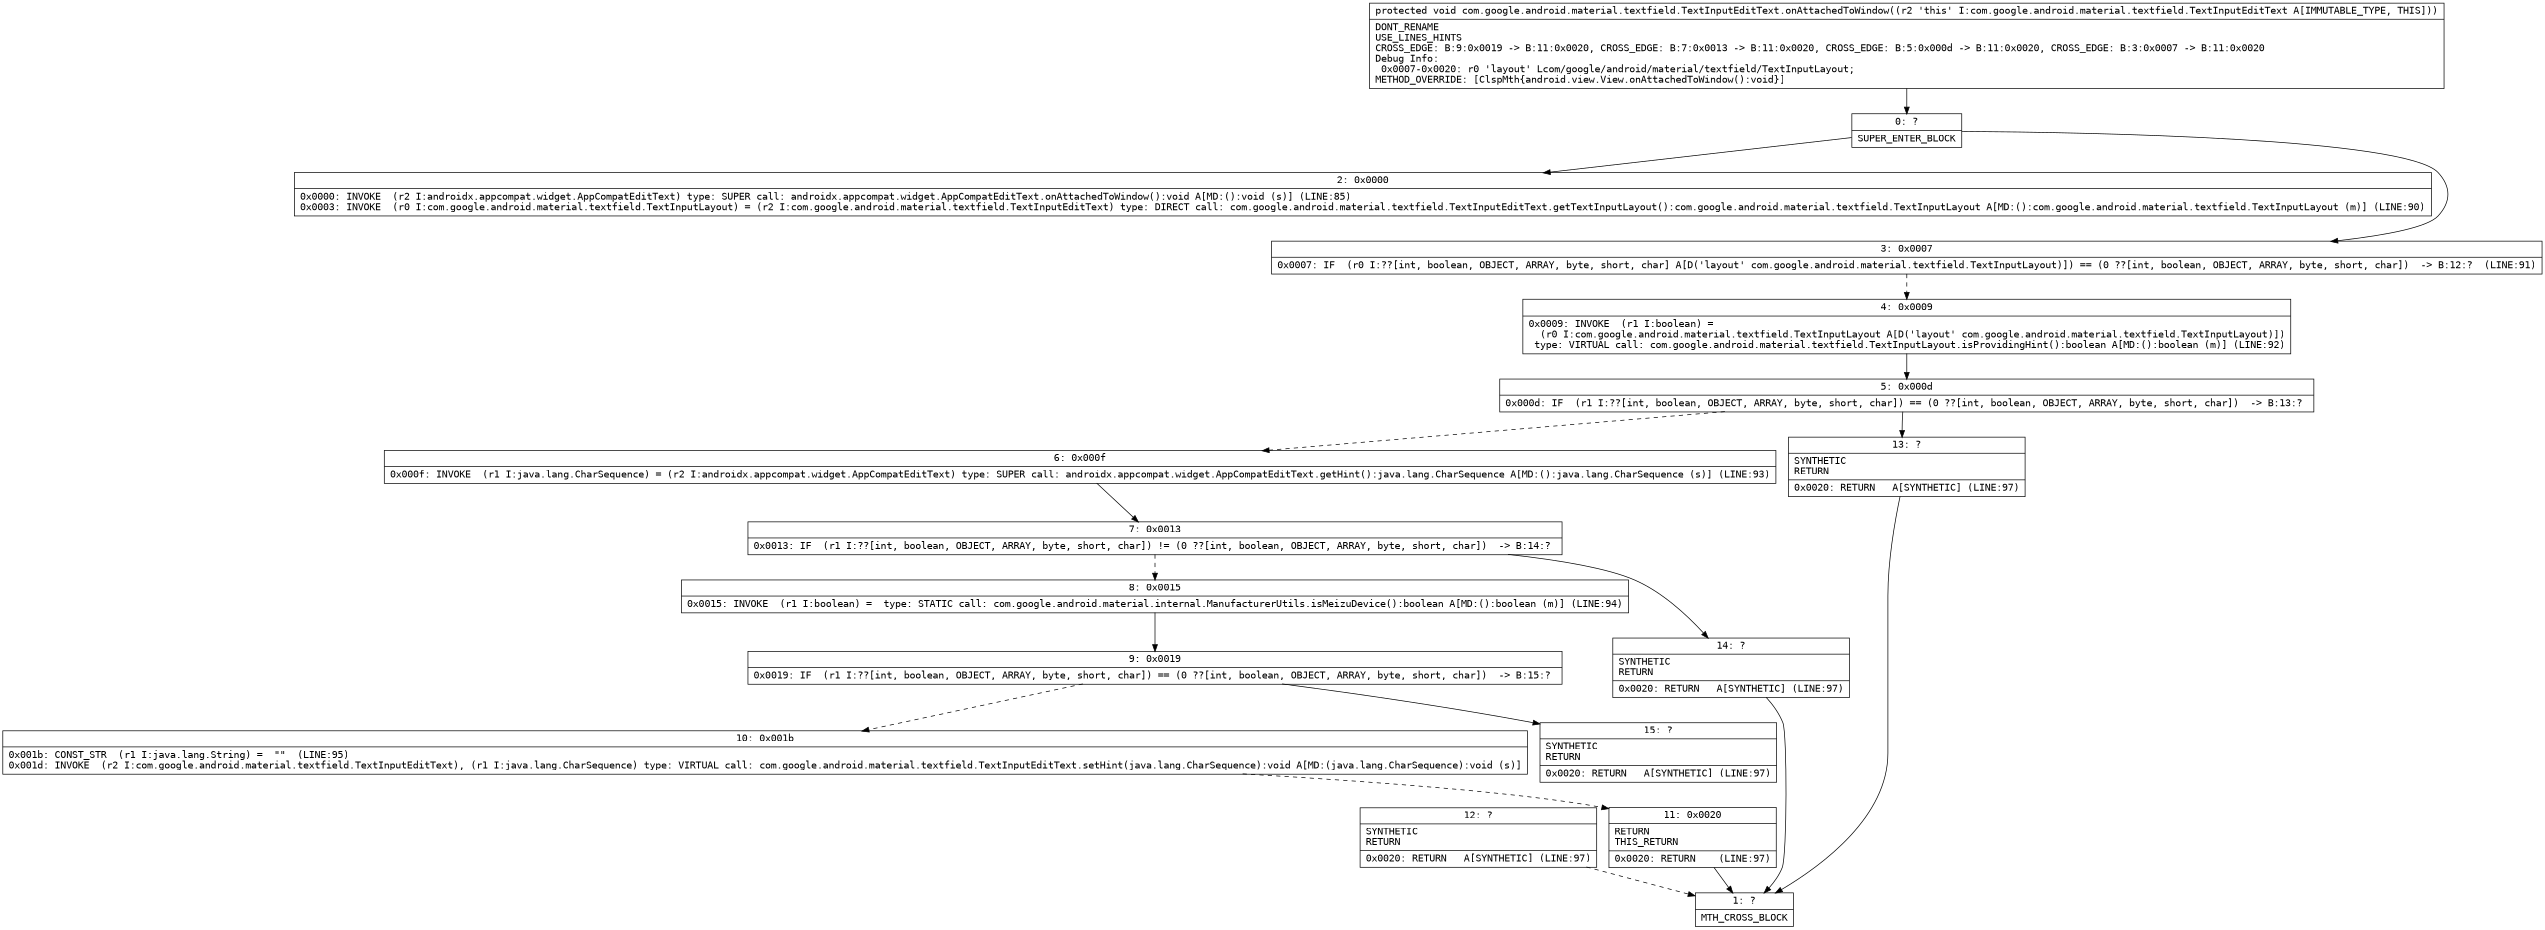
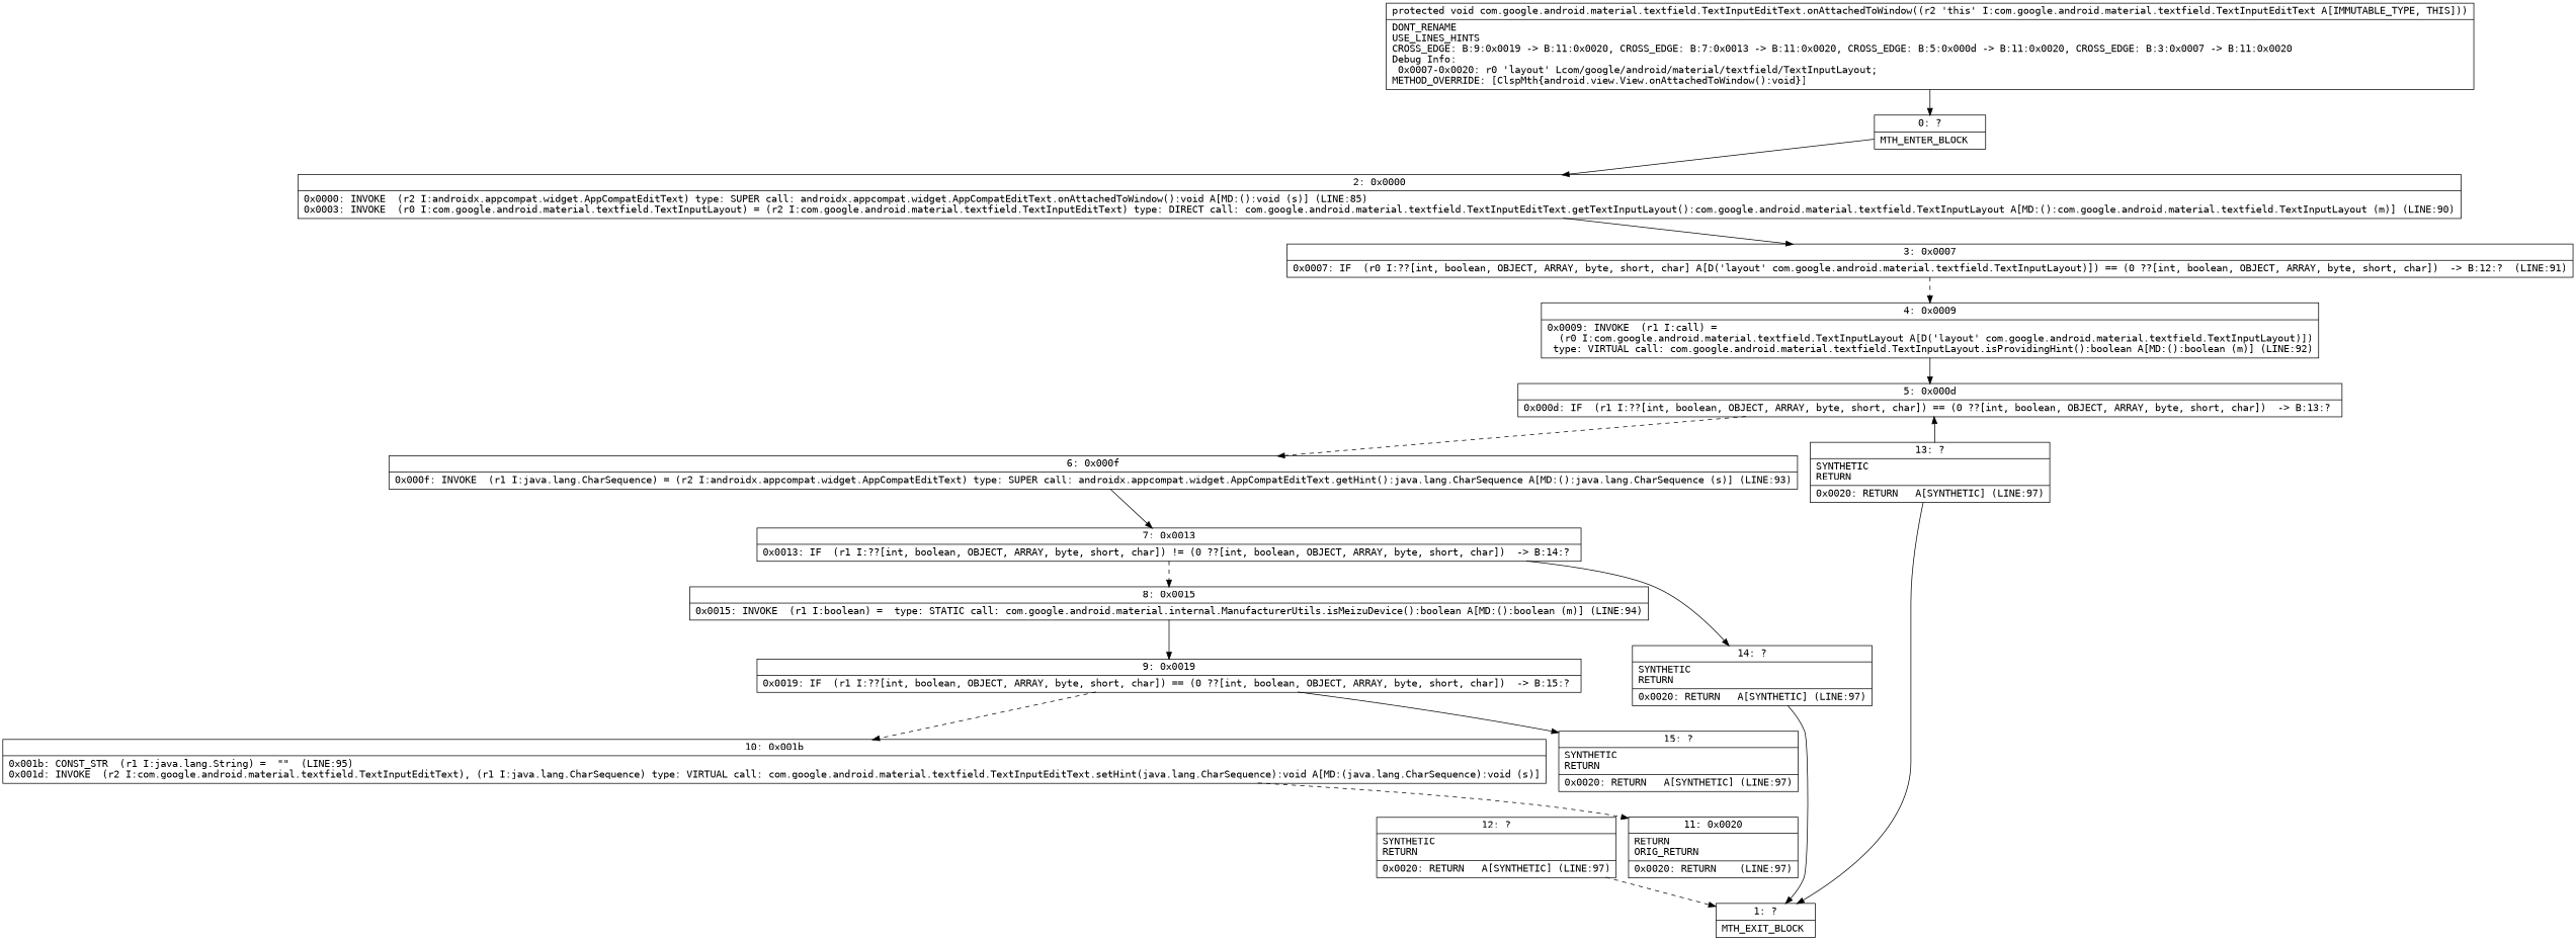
  digraph {
    fontname="DejaVu Sans Mono"
    node [fontname="DejaVu Sans Mono" shape=record]
    edge [fontname="DejaVu Sans Mono"]
-   n1 [label="{0\:\ ?|SUPER_ENTER_BLOCK\l}"]
+   n1 [label="{0\:\ ?|MTH_ENTER_BLOCK\l}"]
    n2 [label="{2\:\ 0x0000|0x0000: INVOKE  (r2 I:androidx.appcompat.widget.AppCompatEditText) type: SUPER call: androidx.appcompat.widget.AppCompatEditText.onAttachedToWindow():void A[MD:():void (s)] (LINE:85)\l0x0003: INVOKE  (r0 I:com.google.android.material.textfield.TextInputLayout) = (r2 I:com.google.android.material.textfield.TextInputEditText) type: DIRECT call: com.google.android.material.textfield.TextInputEditText.getTextInputLayout():com.google.android.material.textfield.TextInputLayout A[MD:():com.google.android.material.textfield.TextInputLayout (m)] (LINE:90)\l}"]
    n3 [label="{3\:\ 0x0007|0x0007: IF  (r0 I:??[int, boolean, OBJECT, ARRAY, byte, short, char] A[D('layout' com.google.android.material.textfield.TextInputLayout)]) == (0 ??[int, boolean, OBJECT, ARRAY, byte, short, char])  \-\> B:12:?  (LINE:91)\l}"]
-   n4 [label="{4\:\ 0x0009|0x0009: INVOKE  (r1 I:boolean) = \l  (r0 I:com.google.android.material.textfield.TextInputLayout A[D('layout' com.google.android.material.textfield.TextInputLayout)])\l type: VIRTUAL call: com.google.android.material.textfield.TextInputLayout.isProvidingHint():boolean A[MD:():boolean (m)] (LINE:92)\l}"]
+   n4 [label="{4\:\ 0x0009|0x0009: INVOKE  (r1 I:call) = \l  (r0 I:com.google.android.material.textfield.TextInputLayout A[D('layout' com.google.android.material.textfield.TextInputLayout)])\l type: VIRTUAL call: com.google.android.material.textfield.TextInputLayout.isProvidingHint():boolean A[MD:():boolean (m)] (LINE:92)\l}"]
    n5 [label="{5\:\ 0x000d|0x000d: IF  (r1 I:??[int, boolean, OBJECT, ARRAY, byte, short, char]) == (0 ??[int, boolean, OBJECT, ARRAY, byte, short, char])  \-\> B:13:? \l}"]
    n6 [label="{12\:\ ?|SYNTHETIC\lRETURN\l|0x0020: RETURN   A[SYNTHETIC] (LINE:97)\l}"]
-   n7 [label="{1\:\ ?|MTH_CROSS_BLOCK\l}"]
+   n7 [label="{1\:\ ?|MTH_EXIT_BLOCK\l}"]
    n8 [label="{6\:\ 0x000f|0x000f: INVOKE  (r1 I:java.lang.CharSequence) = (r2 I:androidx.appcompat.widget.AppCompatEditText) type: SUPER call: androidx.appcompat.widget.AppCompatEditText.getHint():java.lang.CharSequence A[MD:():java.lang.CharSequence (s)] (LINE:93)\l}"]
    n9 [label="{13\:\ ?|SYNTHETIC\lRETURN\l|0x0020: RETURN   A[SYNTHETIC] (LINE:97)\l}"]
    n10 [label="{7\:\ 0x0013|0x0013: IF  (r1 I:??[int, boolean, OBJECT, ARRAY, byte, short, char]) != (0 ??[int, boolean, OBJECT, ARRAY, byte, short, char])  \-\> B:14:? \l}"]
    n11 [label="{8\:\ 0x0015|0x0015: INVOKE  (r1 I:boolean) =  type: STATIC call: com.google.android.material.internal.ManufacturerUtils.isMeizuDevice():boolean A[MD:():boolean (m)] (LINE:94)\l}"]
    n12 [label="{14\:\ ?|SYNTHETIC\lRETURN\l|0x0020: RETURN   A[SYNTHETIC] (LINE:97)\l}"]
    n13 [label="{9\:\ 0x0019|0x0019: IF  (r1 I:??[int, boolean, OBJECT, ARRAY, byte, short, char]) == (0 ??[int, boolean, OBJECT, ARRAY, byte, short, char])  \-\> B:15:? \l}"]
    n14 [label="{10\:\ 0x001b|0x001b: CONST_STR  (r1 I:java.lang.String) =  \"\"  (LINE:95)\l0x001d: INVOKE  (r2 I:com.google.android.material.textfield.TextInputEditText), (r1 I:java.lang.CharSequence) type: VIRTUAL call: com.google.android.material.textfield.TextInputEditText.setHint(java.lang.CharSequence):void A[MD:(java.lang.CharSequence):void (s)]\l}"]
    n15 [label="{15\:\ ?|SYNTHETIC\lRETURN\l|0x0020: RETURN   A[SYNTHETIC] (LINE:97)\l}"]
-   n16 [label="{11\:\ 0x0020|RETURN\lTHIS_RETURN\l|0x0020: RETURN    (LINE:97)\l}"]
+   n16 [label="{11\:\ 0x0020|RETURN\lORIG_RETURN\l|0x0020: RETURN    (LINE:97)\l}"]
    n17 [label="{protected void com.google.android.material.textfield.TextInputEditText.onAttachedToWindow((r2 'this' I:com.google.android.material.textfield.TextInputEditText A[IMMUTABLE_TYPE, THIS]))  | DONT_RENAME\lUSE_LINES_HINTS\lCROSS_EDGE: B:9:0x0019 \-\> B:11:0x0020, CROSS_EDGE: B:7:0x0013 \-\> B:11:0x0020, CROSS_EDGE: B:5:0x000d \-\> B:11:0x0020, CROSS_EDGE: B:3:0x0007 \-\> B:11:0x0020\lDebug Info:\l  0x0007\-0x0020: r0 'layout' Lcom\/google\/android\/material\/textfield\/TextInputLayout;\lMETHOD_OVERRIDE: [ClspMth\{android.view.View.onAttachedToWindow():void\}]\l}"]
    n1 -> n2
-   n1 -> n3
+   n2 -> n3
    n3 -> n4 [style=dashed]
    n4 -> n5
    n5 -> n8 [style=dashed]
-   n5 -> n9
+   n9 -> n5
    n6 -> n7 [style=dashed]
    n8 -> n10
    n9 -> n7
    n10 -> n11 [style=dashed]
    n10 -> n12
    n11 -> n13
    n12 -> n7
    n13 -> n14 [style=dashed]
    n13 -> n15
    n14 -> n16 [style=dashed]
-   n16 -> n7
    n17 -> n1
  }
